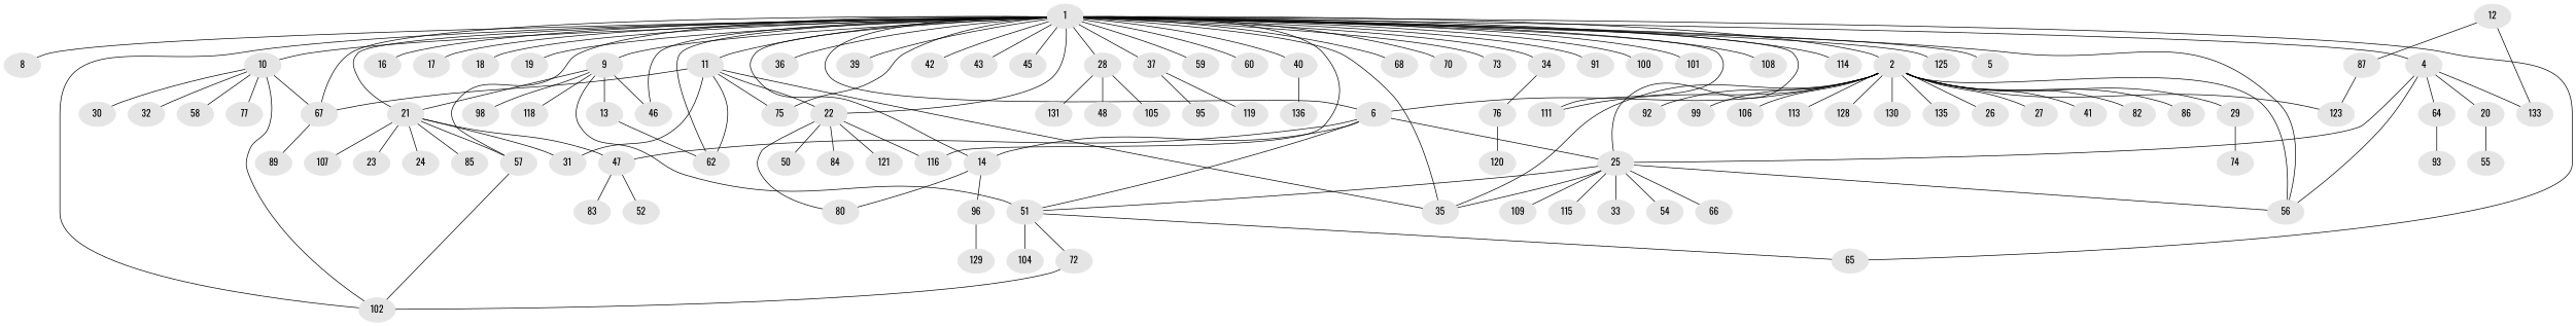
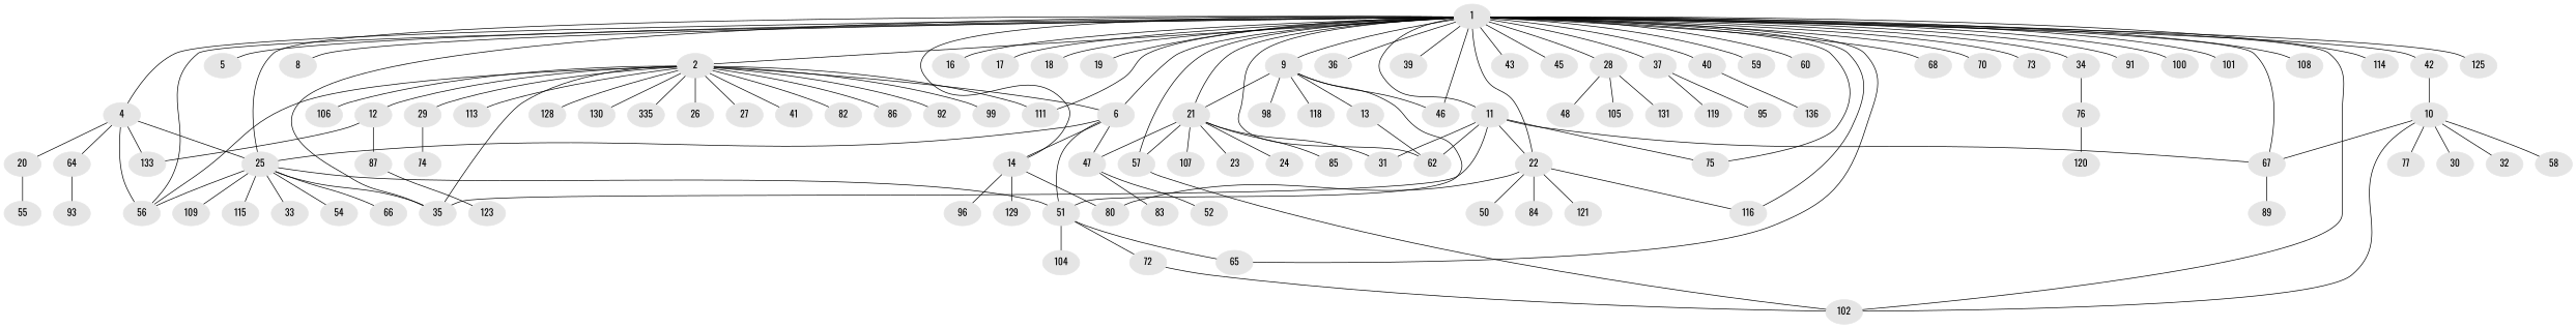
  graph {
    fontname=Oswald
    node [color=gray90 fontname=Oswald style=filled]
    edge [fontname=Oswald]
    1 [super="+3"]
    2 [super="+69"]
    4 [super="+7"]
    5
    6 [super="+110"]
    8
    9 [super="+15"]
    10 [super="+88"]
    11 [super="+132"]
    14 [super="+124"]
    16
    17
    18
    19
    21 [super="+81"]
    22 [super="+79"]
    25 [super="+94"]
    28 [super="+38"]
    34
    35 [super="+97"]
    36
    37 [super="+71"]
    39
    40 [super="+63"]
    42
    43
    45
    46
    56 [super="+78"]
    57 [super="+127"]
    59
    60
    62 [super="+90"]
    65
    67
    68
    70
    73
    75
    91
    100 [super="+126"]
    101
    102 [super="+112"]
    108
    111
    114
    116
    125
    12 [super="+49"]
    26
    27
    29
    41
    82
    86
    92
    99
    106
    113
    128
    130
-   135
+   135 [label=335]
    20
    64
    133
    47 [super="+117"]
    51 [super="+134"]
    13
    98
    118
    30
    32
    58
    77
    31
    80 [super="+122"]
    96
    129
    23 [super="+103"]
    24
    85
    107
    50
    84
    121
    33 [super="+53"]
    54
    66
    109
    115
    48
    105
    131
    76
    95
    119
    136
    89
    87
    74
    55
    93
    52
    83
    72
    104 [super="+137"]
    123
    120
    1 -- 2
    1 -- 4
    1 -- 5
    1 -- 6
    1 -- 8
    1 -- 9
-   1 -- 10 [weight=2]
+   42 -- 10 [weight=2]
    1 -- 11
    1 -- 14
    1 -- 16
    1 -- 17
    1 -- 18
    1 -- 19
    1 -- 21
    1 -- 22
    1 -- 25 [weight=2]
    1 -- 28 [weight=2]
    1 -- 34
    1 -- 35
    1 -- 36 [weight=2]
    1 -- 37
    1 -- 39
    1 -- 40
    1 -- 42
    1 -- 43
    1 -- 45
    1 -- 46
    1 -- 56
    1 -- 57
    1 -- 59
    1 -- 60
    1 -- 62 [weight=2]
    1 -- 65
    1 -- 67 [weight=2]
    1 -- 68
    1 -- 70
    1 -- 73
    1 -- 75
    1 -- 91
    1 -- 100
    1 -- 101
    1 -- 102
    1 -- 108
    1 -- 111
    1 -- 114
    1 -- 116
    1 -- 125
    2 -- 6
    2 -- 35
    2 -- 56
    2 -- 111
-   2 -- 123
+   2 -- 12
    2 -- 26
    2 -- 27
    2 -- 29
    2 -- 41
    2 -- 82
    2 -- 86
    2 -- 92
    2 -- 99
    2 -- 106
    2 -- 113
    2 -- 128
    2 -- 130
    2 -- 135
    4 -- 25
    4 -- 56
    4 -- 20
    4 -- 64
    4 -- 133
    6 -- 14
    6 -- 25
    6 -- 47
    6 -- 51
    9 -- 21
    9 -- 46
    9 -- 51
    9 -- 13
    9 -- 98
    9 -- 118
    10 -- 67
    10 -- 102
    10 -- 30
    10 -- 32
    10 -- 58
    10 -- 77
    11 -- 22
    11 -- 35
    11 -- 62
    11 -- 67
    11 -- 75
    11 -- 31
    14 -- 80
    14 -- 96
-   96 -- 129
+   14 -- 129
    21 -- 57
    21 -- 47
    21 -- 31
    21 -- 23
    21 -- 24
    21 -- 85
    21 -- 107
    22 -- 116
    22 -- 80
    22 -- 50
    22 -- 84
    22 -- 121
    25 -- 35
    25 -- 56
    25 -- 51
    25 -- 33
    25 -- 54
    25 -- 66
    25 -- 109
    25 -- 115
    28 -- 48
    28 -- 105
    28 -- 131
    34 -- 76
    37 -- 95
    37 -- 119
    40 -- 136
    57 -- 102
    67 -- 89
    12 -- 133
    12 -- 87
    29 -- 74
    20 -- 55
    64 -- 93
    47 -- 52
    47 -- 83
    51 -- 65
    51 -- 72
    51 -- 104 [weight=2]
    13 -- 62
    76 -- 120
    87 -- 123
    72 -- 102
  }
